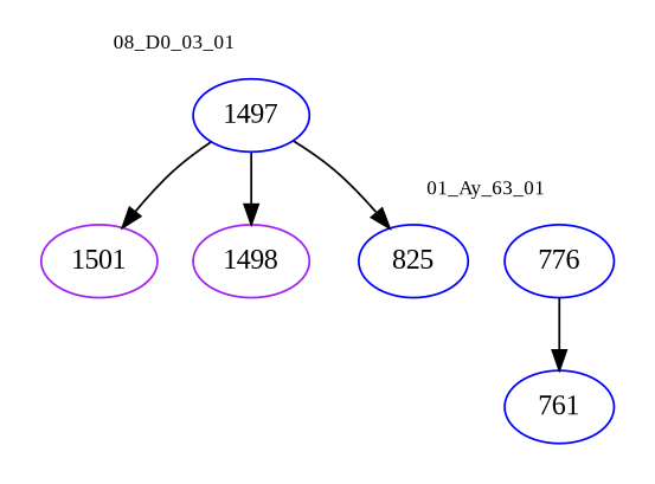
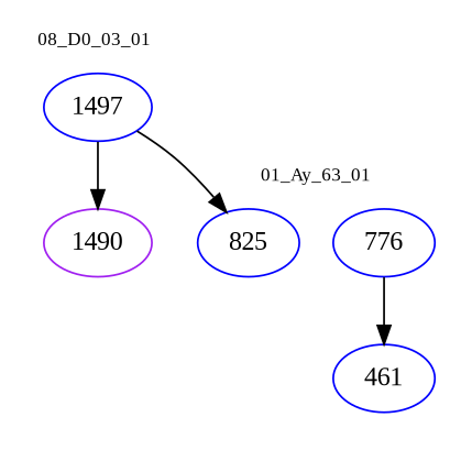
  digraph {
    fontname="Liberation Serif"
    node [color=blue fontname="Liberation Serif"]
    edge [color=black fontname="Liberation Serif"]
    n1 [label=776]
-   n2 [label=761]
+   n2 [label=461]
    n3 [label=825]
    n4 [label=1497]
-   n5 [color=purple label=1501]
-   n6 [color=purple label=1498]
+   n6 [color=purple label=1490]
    subgraph cluster_1 {
      color=white
      fontsize=10
      label="01_Ay_63_01"
      n1
      n2
      n3
    }
    subgraph cluster_2 {
      color=white
      fontsize=10
      label="08_D0_03_01"
      n4
-     n5
      n6
    }
    n1 -> n2
    n4 -> n3
-   n4 -> n5
    n4 -> n6
  }
